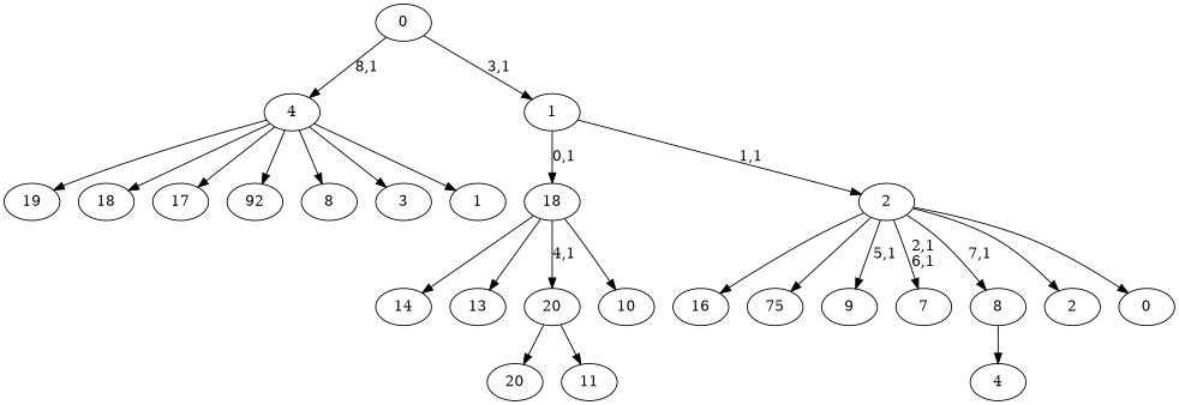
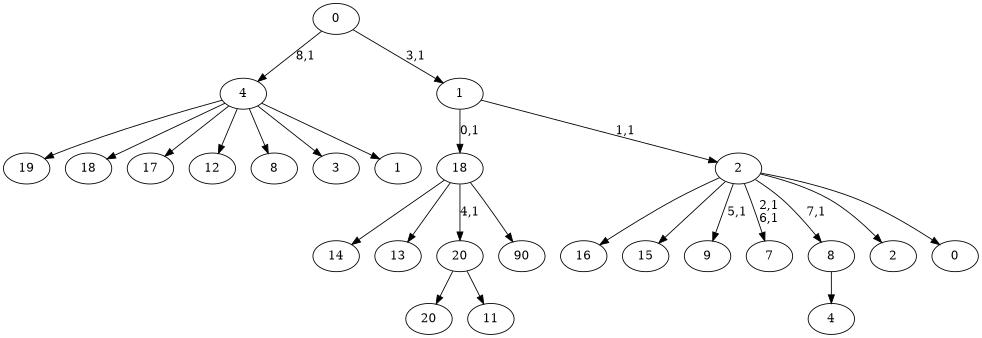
  digraph {
    n1 [label=20]
    n2 [label=19]
    n3 [label=18]
    n4 [label=17]
    n5 [label=16]
-   n6 [label=75]
+   n6 [label=15]
    n7 [label=14]
    n8 [label=13]
-   n9 [label=92]
+   n9 [label=12]
    n10 [label=11]
    20
-   n12 [label=10]
+   n12 [label=90]
    18
    n14 [label=9]
    n15 [label=8]
    n16 [label=7]
    n17 [label=4]
    8
    n19 [label=3]
    n20 [label=2]
    n21 [label=1]
    4
    n23 [label=0]
    2
    1
    0
    20 -> n1
    20 -> n10
    18 -> n7
    18 -> n8
    18 -> 20 [label="4,1"]
    18 -> n12
    8 -> n17
    4 -> n2
    4 -> n3
    4 -> n4
    4 -> n9
    4 -> n15
    4 -> n19
    4 -> n21
    2 -> n5
    2 -> n6
    2 -> n14 [label="5,1"]
    2 -> n16 [label="2,1\n6,1"]
    2 -> 8 [label="7,1"]
    2 -> n20
    2 -> n23
    1 -> 18 [label="0,1"]
    1 -> 2 [label="1,1"]
    0 -> 4 [label="8,1"]
    0 -> 1 [label="3,1"]
  }
